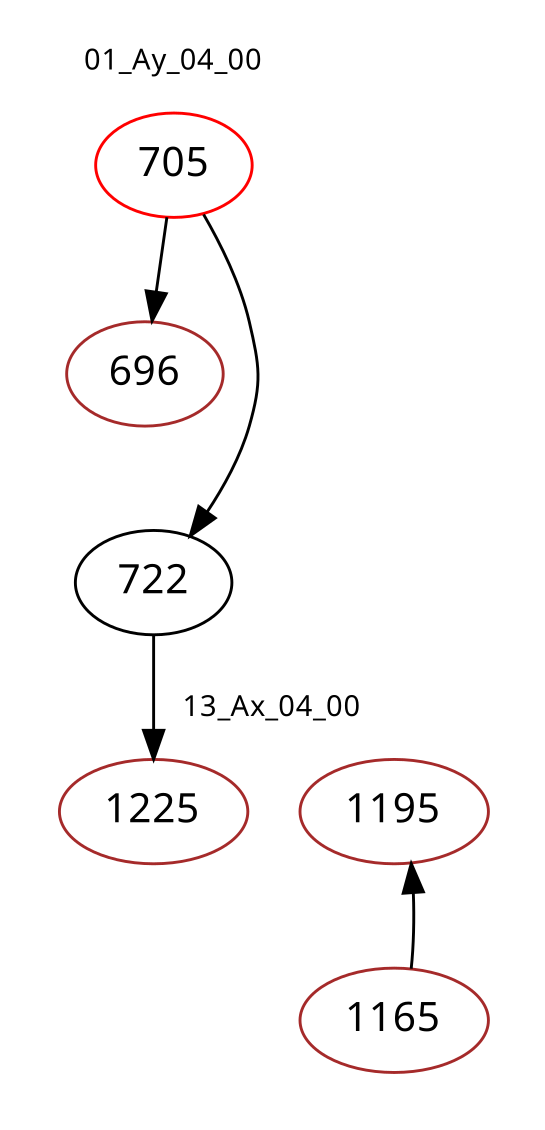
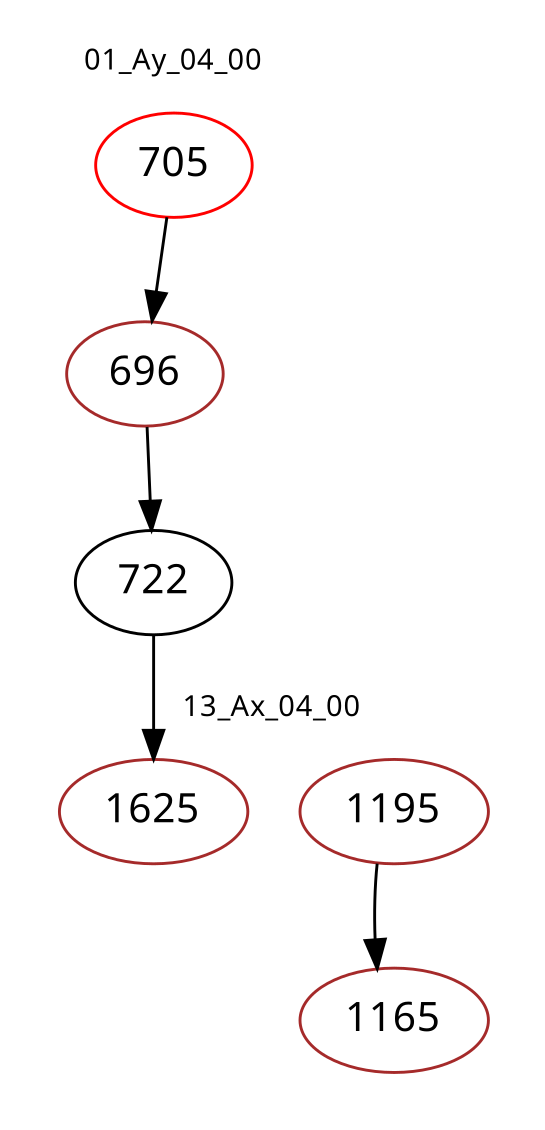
  digraph {
    fontname="Noto Sans"
    node [color=brown fontname="Noto Sans"]
    edge [color=black fontname="Noto Sans"]
    n1 [color=red label=705]
    n2 [label=696]
    n3 [color=black label=722]
    n4 [label=1195]
    n5 [label=1165]
-   n6 [label=1225]
+   n6 [label=1625]
    subgraph cluster_1 {
      color=white
      fontsize=10
      label="01_Ay_04_00"
      n1
      n2
      n3
    }
    subgraph cluster_2 {
      color=white
      fontsize=10
      label="13_Ax_04_00"
      n4
      n5
      n6
    }
    n1 -> n2
-   n1 -> n3
+   n2 -> n3
    n3 -> n6
-   n5 -> n4
+   n4 -> n5
  }
